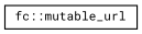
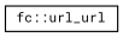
  digraph {
    rankdir=LR
    fontname="Roboto Mono"
-   n1 [color=black fillcolor=white fontname="Roboto Mono" fontsize=10 height=0.2 label="fc::mutable_url" shape=record style=filled width=0.4]
+   n1 [color=black fillcolor=white fontname="Roboto Mono" fontsize=10 height=0.2 label="fc::url_url" shape=record style=filled width=0.4]
  }
